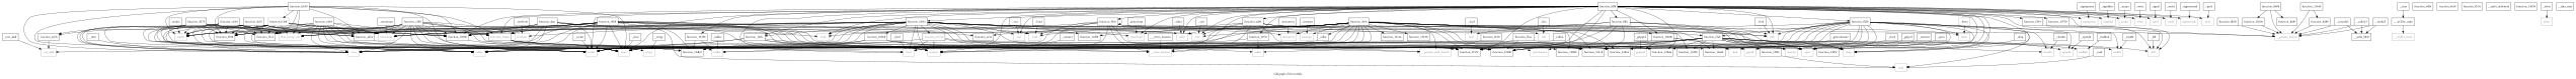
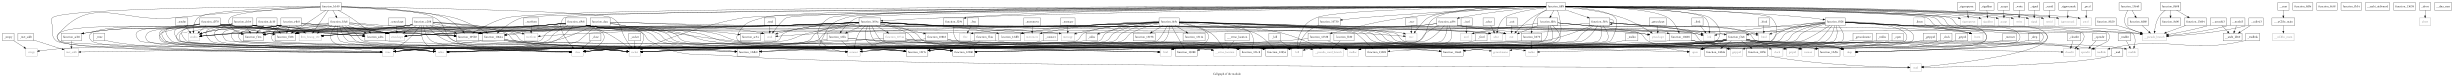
  digraph {
    fontname="EB Garamond"
    label="Call graph of the module."
    node [fontname="EB Garamond" shape=record]
    edge [fontname="EB Garamond"]
    n1 [label="{function_12280}"]
    n2 [label="{_realloc}"]
    n3 [color=gray50 fontcolor=gray50 label="{realloc}"]
    n4 [color=gray50 label="{_listen}"]
    n5 [color=gray50 fontcolor=gray50 label="{listen}"]
    n6 [label="{function_121c8}"]
    n7 [label="{function_ac54}"]
    n8 [label="{_close}"]
    n9 [color=gray50 fontcolor=gray50 label="{close}"]
    n10 [label="{_fork}"]
    n11 [color=gray50 fontcolor=gray50 label="{fork}"]
    n12 [label="{___uClibc_main}"]
    n13 [color=gray50 fontcolor=gray50 label="{__uClibc_main}"]
    n14 [label="{_memset}"]
    n15 [color=gray50 fontcolor=gray50 label="{memset}"]
    n16 [label="{function_12dd4}"]
    n17 [label="{_getppid}"]
    n18 [color=gray50 fontcolor=gray50 label="{getppid}"]
    n19 [label="{_time}"]
    n20 [color=gray50 fontcolor=gray50 label="{time}"]
    n21 [label="{function_8df4}"]
    n22 [label="{function_acb8}"]
    n23 [color=gray50 fontcolor=gray50 label="{inet_addr}"]
    n24 [label="{function_e9b8}"]
    n25 [label="{function_ad24}"]
    n26 [label="{function_f188}"]
    n27 [label="{function_12db0}"]
    n28 [label="{function_f1e4}"]
    n29 [label="{function_12d34}"]
    n30 [label="{function_105b0}"]
-   n31 [label="{function_10664}" fontcolor=gray50]
+   n31 [label="{function_10664}"]
    n32 [label="{function_1219c}"]
    n33 [color=gray50 fontcolor=gray50 label="{socket}"]
    n34 [label="{function_13088}"]
    n35 [color=gray50 fontcolor=gray50 label="{calloc}"]
    n36 [color=gray50 fontcolor=gray50 label="{setsockopt}"]
    n37 [color=gray50 fontcolor=gray50 label="{read}"]
    n38 [color=gray50 fontcolor=gray50 label="{sendto}"]
    n39 [color=gray50 fontcolor=gray50 label="{open}"]
    n40 [label="{function_12e60}"]
    n41 [color=gray50 fontcolor=gray50 label="{strcpy}"]
    n42 [label="{_opendir}"]
    n43 [color=gray50 fontcolor=gray50 label="{opendir}"]
    n44 [label="{_getsockopt}"]
    n45 [color=gray50 fontcolor=gray50 label="{getsockopt}"]
    n46 [label="{function_8d80}"]
    n47 [color=gray50 fontcolor=gray50 label="{__pseudo_branch}"]
    n48 [label="{_free}"]
    n49 [color=gray50 fontcolor=gray50 label="{free}"]
    n50 [label="{function_fdf8}"]
    n51 [label="{function_ad94}"]
    n52 [label="{function_12d5c}"]
    n53 [label="{function_b070}"]
    n54 [label="{function_f294}"]
    n55 [label="{function_10608}"]
    n56 [label="{function_f828}"]
    n57 [label="{function_10730}"]
    n58 [label="{function_fb9c}"]
    n59 [label="{function_109cc}"]
    n60 [label="{function_fd0c}"]
    n61 [label="{function_12338}"]
    n62 [color=gray50 fontcolor=gray50 label="{sleep}"]
    n63 [color=gray50 fontcolor=gray50 label="{select}"]
    n64 [label="{function_12fec}"]
    n65 [color=gray50 fontcolor=gray50 label="{recv}"]
    n66 [color=gray50 fontcolor=gray50 label="{connect}"]
    n67 [color=gray50 fontcolor=gray50 label="{sigemptyset}"]
    n68 [color=gray50 fontcolor=gray50 label="{sigaddset}"]
    n69 [color=gray50 fontcolor=gray50 label="{send}"]
    n70 [color=gray50 fontcolor=gray50 label="{accept}"]
    n71 [color=gray50 fontcolor=gray50 label="{write}"]
    n72 [color=gray50 fontcolor=gray50 label="{kill}"]
    n73 [color=gray50 fontcolor=gray50 label="{signal}"]
    n74 [color=gray50 fontcolor=gray50 label="{__errno_location}"]
    n75 [color=gray50 fontcolor=gray50 label="{exit}"]
    n76 [color=gray50 fontcolor=gray50 label="{setsid}"]
    n77 [color=gray50 fontcolor=gray50 label="{fcntl}"]
    n78 [color=gray50 fontcolor=gray50 label="{sigprocmask}"]
    n79 [color=gray50 fontcolor=gray50 label="{prctl}"]
    n80 [color=gray50 fontcolor=gray50 label="{__pseudo_cond_branch}"]
    n81 [color=gray50 fontcolor=gray50 label="{llvm_bswap_i32}"]
    n82 [color=gray50 fontcolor=gray50 label="{clock}"]
    n83 [color=gray50 fontcolor=gray50 label="{getpid}"]
    n84 [color=gray50 fontcolor=gray50 label="{malloc}"]
    n85 [label="{function_f2a8}"]
    n86 [color=gray50 fontcolor=gray50 label="{readdir}"]
    n87 [color=gray50 fontcolor=gray50 label="{closedir}"]
    n88 [color=gray50 fontcolor=gray50 label="{bind}"]
    n89 [color=gray50 fontcolor=gray50 label="{recvfrom}"]
    n90 [fontcolor=gray50 label="{function_10744}"]
    n91 [label="{function_12df8}"]
    n92 [label="{function_10818}"]
    n93 [color=gray50 fontcolor=gray50 label="{memmove}"]
    n94 [color=gray50 fontcolor=gray50 label="{memcpy}"]
    n95 [color=gray50 fontcolor=gray50 label="{ioctl}"]
    n96 [color=gray50 fontcolor=gray50 label="{getsockname}"]
    n97 [label="{___errno_location}"]
    n98 [label="{_exit}"]
    n99 [label="{function_f180}"]
    n100 [label="{_open}"]
    n101 [label="{function_8e00}"]
    n102 [color=gray50 label="{function_b3a8}"]
    n103 [label="{_clock}"]
    n104 [label="{function_8e58}"]
    n105 [label="{function_bb50}"]
    n106 [label="{_sigprocmask}"]
    n107 [label="{function_c288}"]
    n108 [label="{function_12f8c}"]
    n109 [label="{function_13228}"]
    n110 [color=gray50 fontcolor=gray50 label="{readlink}"]
    n111 [label="{_setsid}"]
    n112 [label="{function_cbb4}"]
    n113 [label="{__start}"]
    n114 [label="{function_fb34}"]
    n115 [label="{function_d370}"]
    n116 [label="{_closedir}"]
    n117 [label="{function_fb4c}"]
    n118 [label="{function_daec}"]
    n119 [label="{_getsockname}"]
    n120 [label="{function_de10}"]
    n121 [label="{function_8e9c}"]
    n122 [label="{function_13114}"]
    n123 [label="{function_13198}"]
    n124 [label="{_calloc}"]
    n125 [label="{_fcntl}"]
    n126 [label="{function_e4b8}"]
    n127 [label="{__udivsi3}"]
    n128 [label="{__aeabi_ldiv0}"]
    n129 [label="{__aeabi_uidivmod}"]
    n130 [label="{__umodsi3}"]
    n131 [label="{__modsi3}"]
    n132 [label="{function_13604}"]
    n133 [label="{function_13638}"]
    n134 [label="{function_13640}"]
    n135 [color=gray50 fontcolor=gray50 label="{abort}"]
    n136 [label="{__data_start}"]
    n137 [label="{function_8b08}"]
    n138 [label="{function_8b20}"]
    n139 [label="{_strcpy}"]
    n140 [label="{_ioctl}"]
    n141 [label="{_recv}"]
    n142 [label="{_connect}"]
    n143 [label="{_sigemptyset}"]
    n144 [label="{_memmove}"]
    n145 [label="{_getpid}"]
    n146 [label="{_prctl}"]
    n147 [label="{_memcpy}"]
    n148 [label="{_readlink}"]
    n149 [label="{_malloc}"]
    n150 [label="{_sleep}"]
    n151 [label="{_recvfrom}"]
    n152 [label="{_socket}"]
    n153 [label="{_select}"]
    n154 [label="{_readdir}"]
    n155 [label="{_sigaddset}"]
+   n156 [label="{_send}"]
    n157 [label="{_abort}"]
    n158 [label="{_accept}"]
    n159 [label="{_write}"]
    n160 [label="{_kill}"]
    n161 [label="{_bind}"]
    n162 [label="{_inet_addr}"]
    n163 [label="{_setsockopt}"]
    n164 [label="{_signal}"]
    n165 [label="{_read}"]
    n166 [label="{_sendto}"]
    n2 -> n3
    n4 -> n5
    n8 -> n9
    n10 -> n11
    n12 -> n13
    n14 -> n15
    n17 -> n18
    n19 -> n20
    n22 -> n23
    n24 -> n1
    n24 -> n6
    n24 -> n7
    n24 -> n9
    n24 -> n20
    n24 -> n23
    n24 -> n25
    n24 -> n26
    n24 -> n27
    n24 -> n28
    n24 -> n29
    n24 -> n30
    n24 -> n31
    n24 -> n32
    n24 -> n33
    n24 -> n34
    n24 -> n35
    n24 -> n36
    n24 -> n37
    n24 -> n38
    n24 -> n39
    n25 -> n40
    n30 -> n27
    n31 -> n1
    n31 -> n6
    n31 -> n29
    n31 -> n32
    n31 -> n41
    n42 -> n43
    n44 -> n45
    n46 -> n47
    n48 -> n49
    n50 -> n1
    n50 -> n6
    n50 -> n9
    n50 -> n11
    n50 -> n16
    n50 -> n29
    n50 -> n30
    n50 -> n31
    n50 -> n32
    n50 -> n33
    n50 -> n45
    n50 -> n47
    n50 -> n51
    n50 -> n52
    n50 -> n53
    n50 -> n54
    n50 -> n55
    n50 -> n56
    n50 -> n57
    n50 -> n58
    n50 -> n59
    n50 -> n60
    n50 -> n61
    n50 -> n62
    n50 -> n63
    n50 -> n64
    n50 -> n65
    n50 -> n66
    n50 -> n67
    n50 -> n68
    n50 -> n69
    n50 -> n70
    n50 -> n71
    n50 -> n72
    n50 -> n73
    n50 -> n74
    n50 -> n75
    n50 -> n76
    n50 -> n77
    n50 -> n78
    n50 -> n79
    n50 -> n80
    n51 -> n11
    n51 -> n27
    n51 -> n35
    n51 -> n47
    n51 -> n49
    n51 -> n74
    n51 -> n75
    n51 -> n80
    n51 -> n81
    n53 -> n3
    n53 -> n35
    n54 -> n72
    n55 -> n18
    n55 -> n20
    n55 -> n82
    n55 -> n83
    n56 -> n1
    n56 -> n5
    n56 -> n6
    n56 -> n9
    n56 -> n11
    n56 -> n16
    n56 -> n20
    n56 -> n29
    n56 -> n32
    n56 -> n33
    n56 -> n37
    n56 -> n39
    n56 -> n40
    n56 -> n43
    n56 -> n52
    n56 -> n62
    n56 -> n84
    n56 -> n85
    n56 -> n86
    n56 -> n87
    n56 -> n88
    n57 -> n72
    n58 -> n5
+   n58 -> n9
    n58 -> n33
    n58 -> n36
    n58 -> n58
    n58 -> n62
    n58 -> n66
    n58 -> n74
    n58 -> n77
    n58 -> n85
    n58 -> n88
    n59 -> n1
    n59 -> n6
    n59 -> n9
    n59 -> n11
    n59 -> n20
    n59 -> n26
    n59 -> n28
    n59 -> n30
    n59 -> n32
    n59 -> n33
    n59 -> n35
    n59 -> n36
    n59 -> n38
    n59 -> n45
    n59 -> n55
    n59 -> n63
    n59 -> n64
    n59 -> n65
    n59 -> n66
    n59 -> n69
    n59 -> n74
    n59 -> n75
    n59 -> n77
    n59 -> n81
    n59 -> n89
    n59 -> n90
    n59 -> n91
    n59 -> n92
    n59 -> n93
    n59 -> n94
    n60 -> n1
    n60 -> n6
    n60 -> n11
    n60 -> n32
    n60 -> n39
    n60 -> n62
    n60 -> n75
    n60 -> n95
    n61 -> n27
    n61 -> n84
    n64 -> n9
    n64 -> n33
    n64 -> n66
    n64 -> n74
    n64 -> n96
    n85 -> n1
    n85 -> n6
    n85 -> n9
    n85 -> n15
    n85 -> n16
    n85 -> n29
    n85 -> n32
    n85 -> n34
    n85 -> n39
    n85 -> n40
    n85 -> n43
    n85 -> n52
    n85 -> n62
    n85 -> n72
    n85 -> n86
    n85 -> n87
    n85 -> n108
    n85 -> n109
    n85 -> n110
    n90 -> n16
    n90 -> n33
    n90 -> n66
    n90 -> n77
    n90 -> n80
    n92 -> n3
    n92 -> n27
    n92 -> n29
    n92 -> n84
    n97 -> n74
    n98 -> n75
    n99 -> n80
    n100 -> n39
    n102 -> n9
    n102 -> n20
    n102 -> n25
    n102 -> n26
    n102 -> n27
    n102 -> n28
    n102 -> n30
    n102 -> n31
    n102 -> n33
    n102 -> n35
    n102 -> n36
    n102 -> n38
    n102 -> n81
    n103 -> n82
    n105 -> n9
    n105 -> n20
    n105 -> n25
    n105 -> n26
    n105 -> n28
    n105 -> n30
    n105 -> n31
    n105 -> n33
    n105 -> n35
    n105 -> n38
    n105 -> n81
    n105 -> n102
    n106 -> n78
    n107 -> n9
    n107 -> n20
    n107 -> n25
    n107 -> n26
    n107 -> n28
    n107 -> n30
    n107 -> n31
    n107 -> n33
    n107 -> n35
    n107 -> n36
    n107 -> n38
    n107 -> n66
    n107 -> n77
    n107 -> n81
    n107 -> n84
    n107 -> n89
    n108 -> n37
    n111 -> n76
    n112 -> n9
    n112 -> n20
    n112 -> n22
    n112 -> n25
    n112 -> n26
    n112 -> n28
    n112 -> n30
    n112 -> n31
    n112 -> n33
    n112 -> n35
    n112 -> n36
    n112 -> n38
    n112 -> n81
    n113 -> n12
    n115 -> n9
    n115 -> n20
    n115 -> n22
    n115 -> n25
    n115 -> n26
    n115 -> n28
    n115 -> n30
    n115 -> n33
    n115 -> n35
    n115 -> n36
    n115 -> n38
    n115 -> n81
    n116 -> n87
    n117 -> n1
    n117 -> n6
    n117 -> n32
    n118 -> n20
    n118 -> n25
    n118 -> n30
    n118 -> n31
    n118 -> n33
    n118 -> n35
    n118 -> n66
    n118 -> n69
    n118 -> n81
    n118 -> n88
    n119 -> n96
    n120 -> n9
    n120 -> n20
    n120 -> n25
    n120 -> n26
    n120 -> n28
    n120 -> n30
    n120 -> n31
    n120 -> n33
    n120 -> n35
    n120 -> n36
    n120 -> n38
    n120 -> n81
    n121 -> n1
    n121 -> n6
    n121 -> n7
    n121 -> n9
    n121 -> n15
    n121 -> n16
    n121 -> n20
    n121 -> n25
    n121 -> n29
    n121 -> n30
    n121 -> n32
    n121 -> n33
    n121 -> n34
    n121 -> n35
    n121 -> n36
    n121 -> n40
    n121 -> n45
    n121 -> n52
    n121 -> n62
    n121 -> n63
    n121 -> n65
    n121 -> n66
    n121 -> n69
    n121 -> n74
    n121 -> n77
    n121 -> n80
    n121 -> n91
    n121 -> n93
    n121 -> n94
    n121 -> n109
    n121 -> n122
    n121 -> n123
    n121 -> n124
    n124 -> n35
    n125 -> n77
    n126 -> n1
    n126 -> n9
    n126 -> n20
    n126 -> n25
    n126 -> n26
    n126 -> n28
    n126 -> n30
    n126 -> n32
    n126 -> n33
    n126 -> n35
    n126 -> n36
    n126 -> n38
    n126 -> n81
    n127 -> n47
    n127 -> n128
    n130 -> n47
    n130 -> n128
    n131 -> n47
    n131 -> n128
    n132 -> n47
    n134 -> n46
    n134 -> n47
    n137 -> n47
    n137 -> n101
    n137 -> n132
    n138 -> n47
    n139 -> n41
    n140 -> n95
    n141 -> n65
    n142 -> n66
    n143 -> n67
    n144 -> n93
    n145 -> n83
    n146 -> n79
    n147 -> n94
    n148 -> n110
    n149 -> n84
    n150 -> n62
    n151 -> n89
    n152 -> n33
    n153 -> n63
    n154 -> n86
    n155 -> n68
+   n156 -> n69
    n157 -> n135
    n158 -> n70
    n159 -> n71
    n160 -> n72
    n161 -> n88
    n162 -> n23
    n163 -> n36
    n164 -> n73
    n165 -> n37
    n166 -> n38
  }
